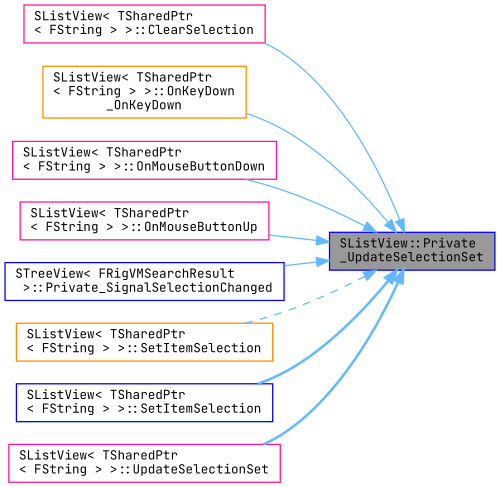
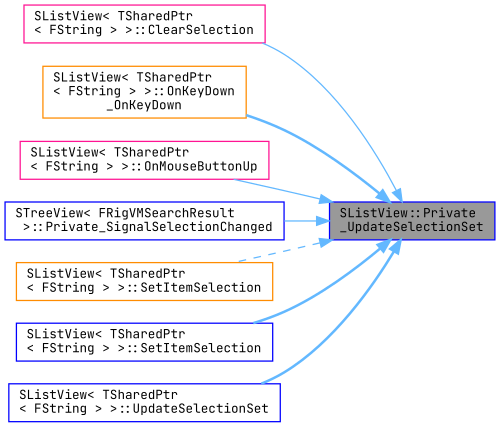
  digraph {
    fontname="JetBrains Mono"
    rankdir=RL
    node [color=blue fillcolor=white fontname="JetBrains Mono" fontsize=10 shape=box style=filled]
    edge [color=steelblue1 dir=back fontname="JetBrains Mono" fontsize=10 labelfontname=Helvetica labelfontsize=10 style=solid]
    n1 [fillcolor=grey60 fontcolor=black height=0.2 label="SListView::Private\l_UpdateSelectionSet" width=0.4]
    n2 [color=deeppink height=0.2 label="SListView\< TSharedPtr\l\< FString \> \>::ClearSelection" width=0.4]
    n3 [color=darkorange height=0.2 label="SListView\< TSharedPtr\l\< FString \> \>::OnKeyDown\l_OnKeyDown" width=0.4]
-   n4 [color=deeppink height=0.2 label="SListView\< TSharedPtr\l\< FString \> \>::OnMouseButtonDown" width=0.4]
    n5 [color=deeppink height=0.2 label="SListView\< TSharedPtr\l\< FString \> \>::OnMouseButtonUp" width=0.4]
    n6 [height=0.2 label="STreeView\< FRigVMSearchResult\l \>::Private_SignalSelectionChanged" width=0.4]
    n7 [color=darkorange height=0.2 label="SListView\< TSharedPtr\l\< FString \> \>::SetItemSelection" width=0.4]
    n8 [height=0.2 label="SListView\< TSharedPtr\l\< FString \> \>::SetItemSelection" width=0.4]
-   n9 [color=deeppink height=0.2 label="SListView\< TSharedPtr\l\< FString \> \>::UpdateSelectionSet" width=0.4]
+   n9 [height=0.2 label="SListView\< TSharedPtr\l\< FString \> \>::UpdateSelectionSet" width=0.4]
    n1 -> n2
-   n1 -> n3
-   n1 -> n4
+   n1 -> n3 [style=bold]
    n1 -> n5
    n1 -> n6
    n1 -> n7 [style=dashed]
    n1 -> n8 [style=bold]
    n1 -> n9 [style=bold]
  }
